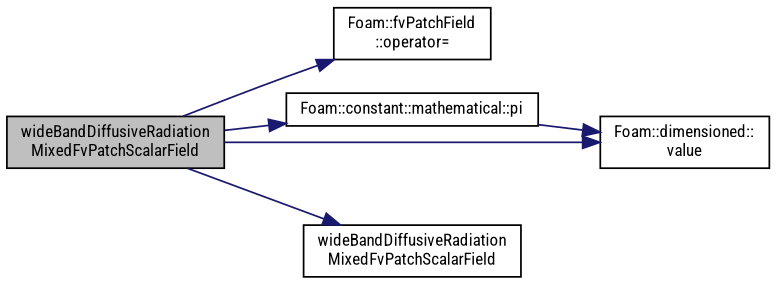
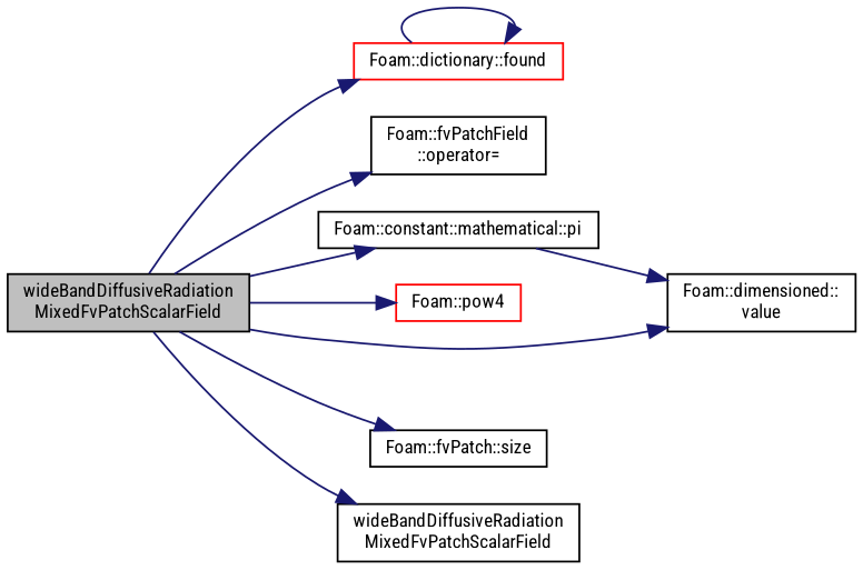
  digraph {
    fontname="Roboto Condensed"
    rankdir=LR
    node [color=black fontname="Roboto Condensed" fontsize=10 shape=record]
    edge [color=midnightblue fontname="Roboto Condensed" fontsize=10 labelfontname=FreeSans labelfontsize=10 style=solid]
    n1 [fillcolor=grey75 fontcolor=black height=0.2 label="wideBandDiffusiveRadiation\lMixedFvPatchScalarField" style=filled width=0.4]
+   n2 [color=red height=0.2 label="Foam::dictionary::found" width=0.4]
    n3 [height=0.2 label="Foam::fvPatchField\l::operator=" width=0.4]
    n4 [height=0.2 label="Foam::constant::mathematical::pi" width=0.4]
+   n5 [color=red height=0.2 label="Foam::pow4" width=0.4]
    n6 [height=0.2 label="Foam::dimensioned::\lvalue" width=0.4]
+   n7 [height=0.2 label="Foam::fvPatch::size" width=0.4]
    n8 [height=0.2 label="wideBandDiffusiveRadiation\lMixedFvPatchScalarField" width=0.4]
+   n1 -> n2
    n1 -> n3
    n1 -> n4
+   n1 -> n5
    n1 -> n6
+   n1 -> n7
    n1 -> n8
+   n2 -> n2
    n4 -> n6
  }
